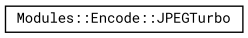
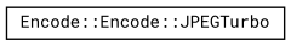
  digraph {
    rankdir=LR
    fontname="Roboto Mono"
-   n1 [color=black fillcolor=white fontname="Roboto Mono" fontsize=10 height=0.2 label="Modules::Encode::JPEGTurbo" shape=record style=filled width=0.4]
+   n1 [color=black fillcolor=white fontname="Roboto Mono" fontsize=10 height=0.2 label="Encode::Encode::JPEGTurbo" shape=record style=filled width=0.4]
  }
